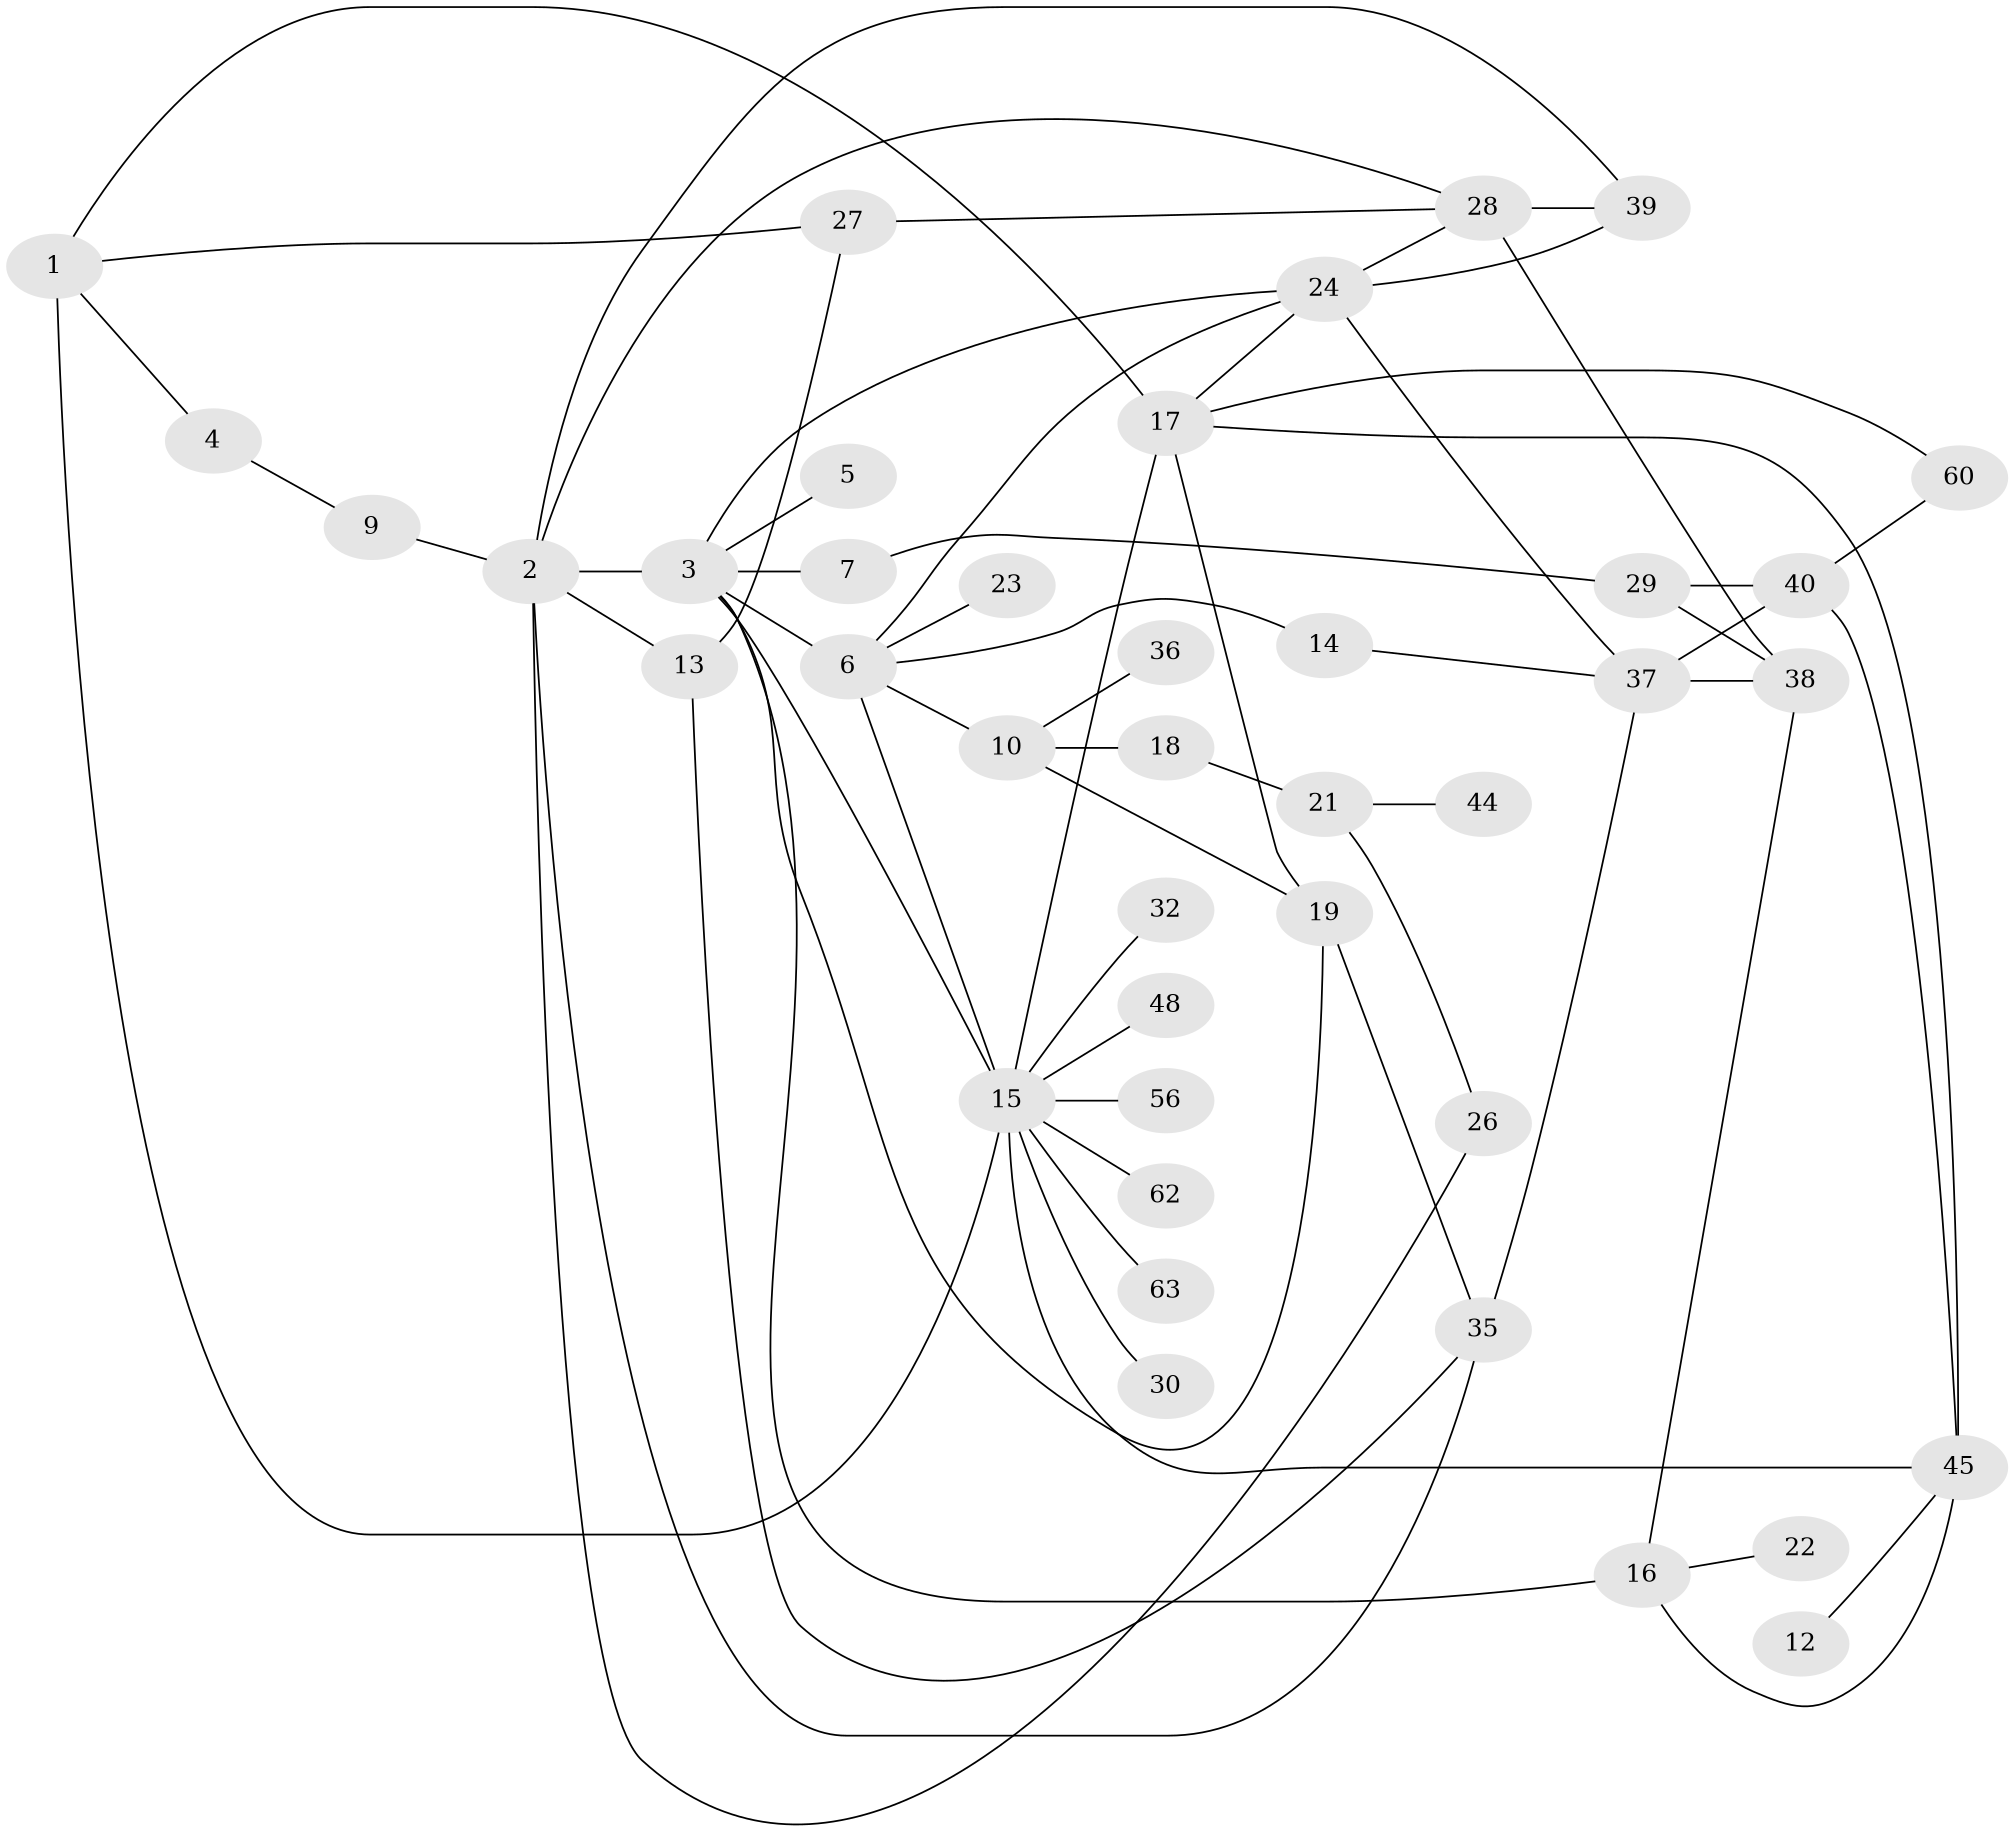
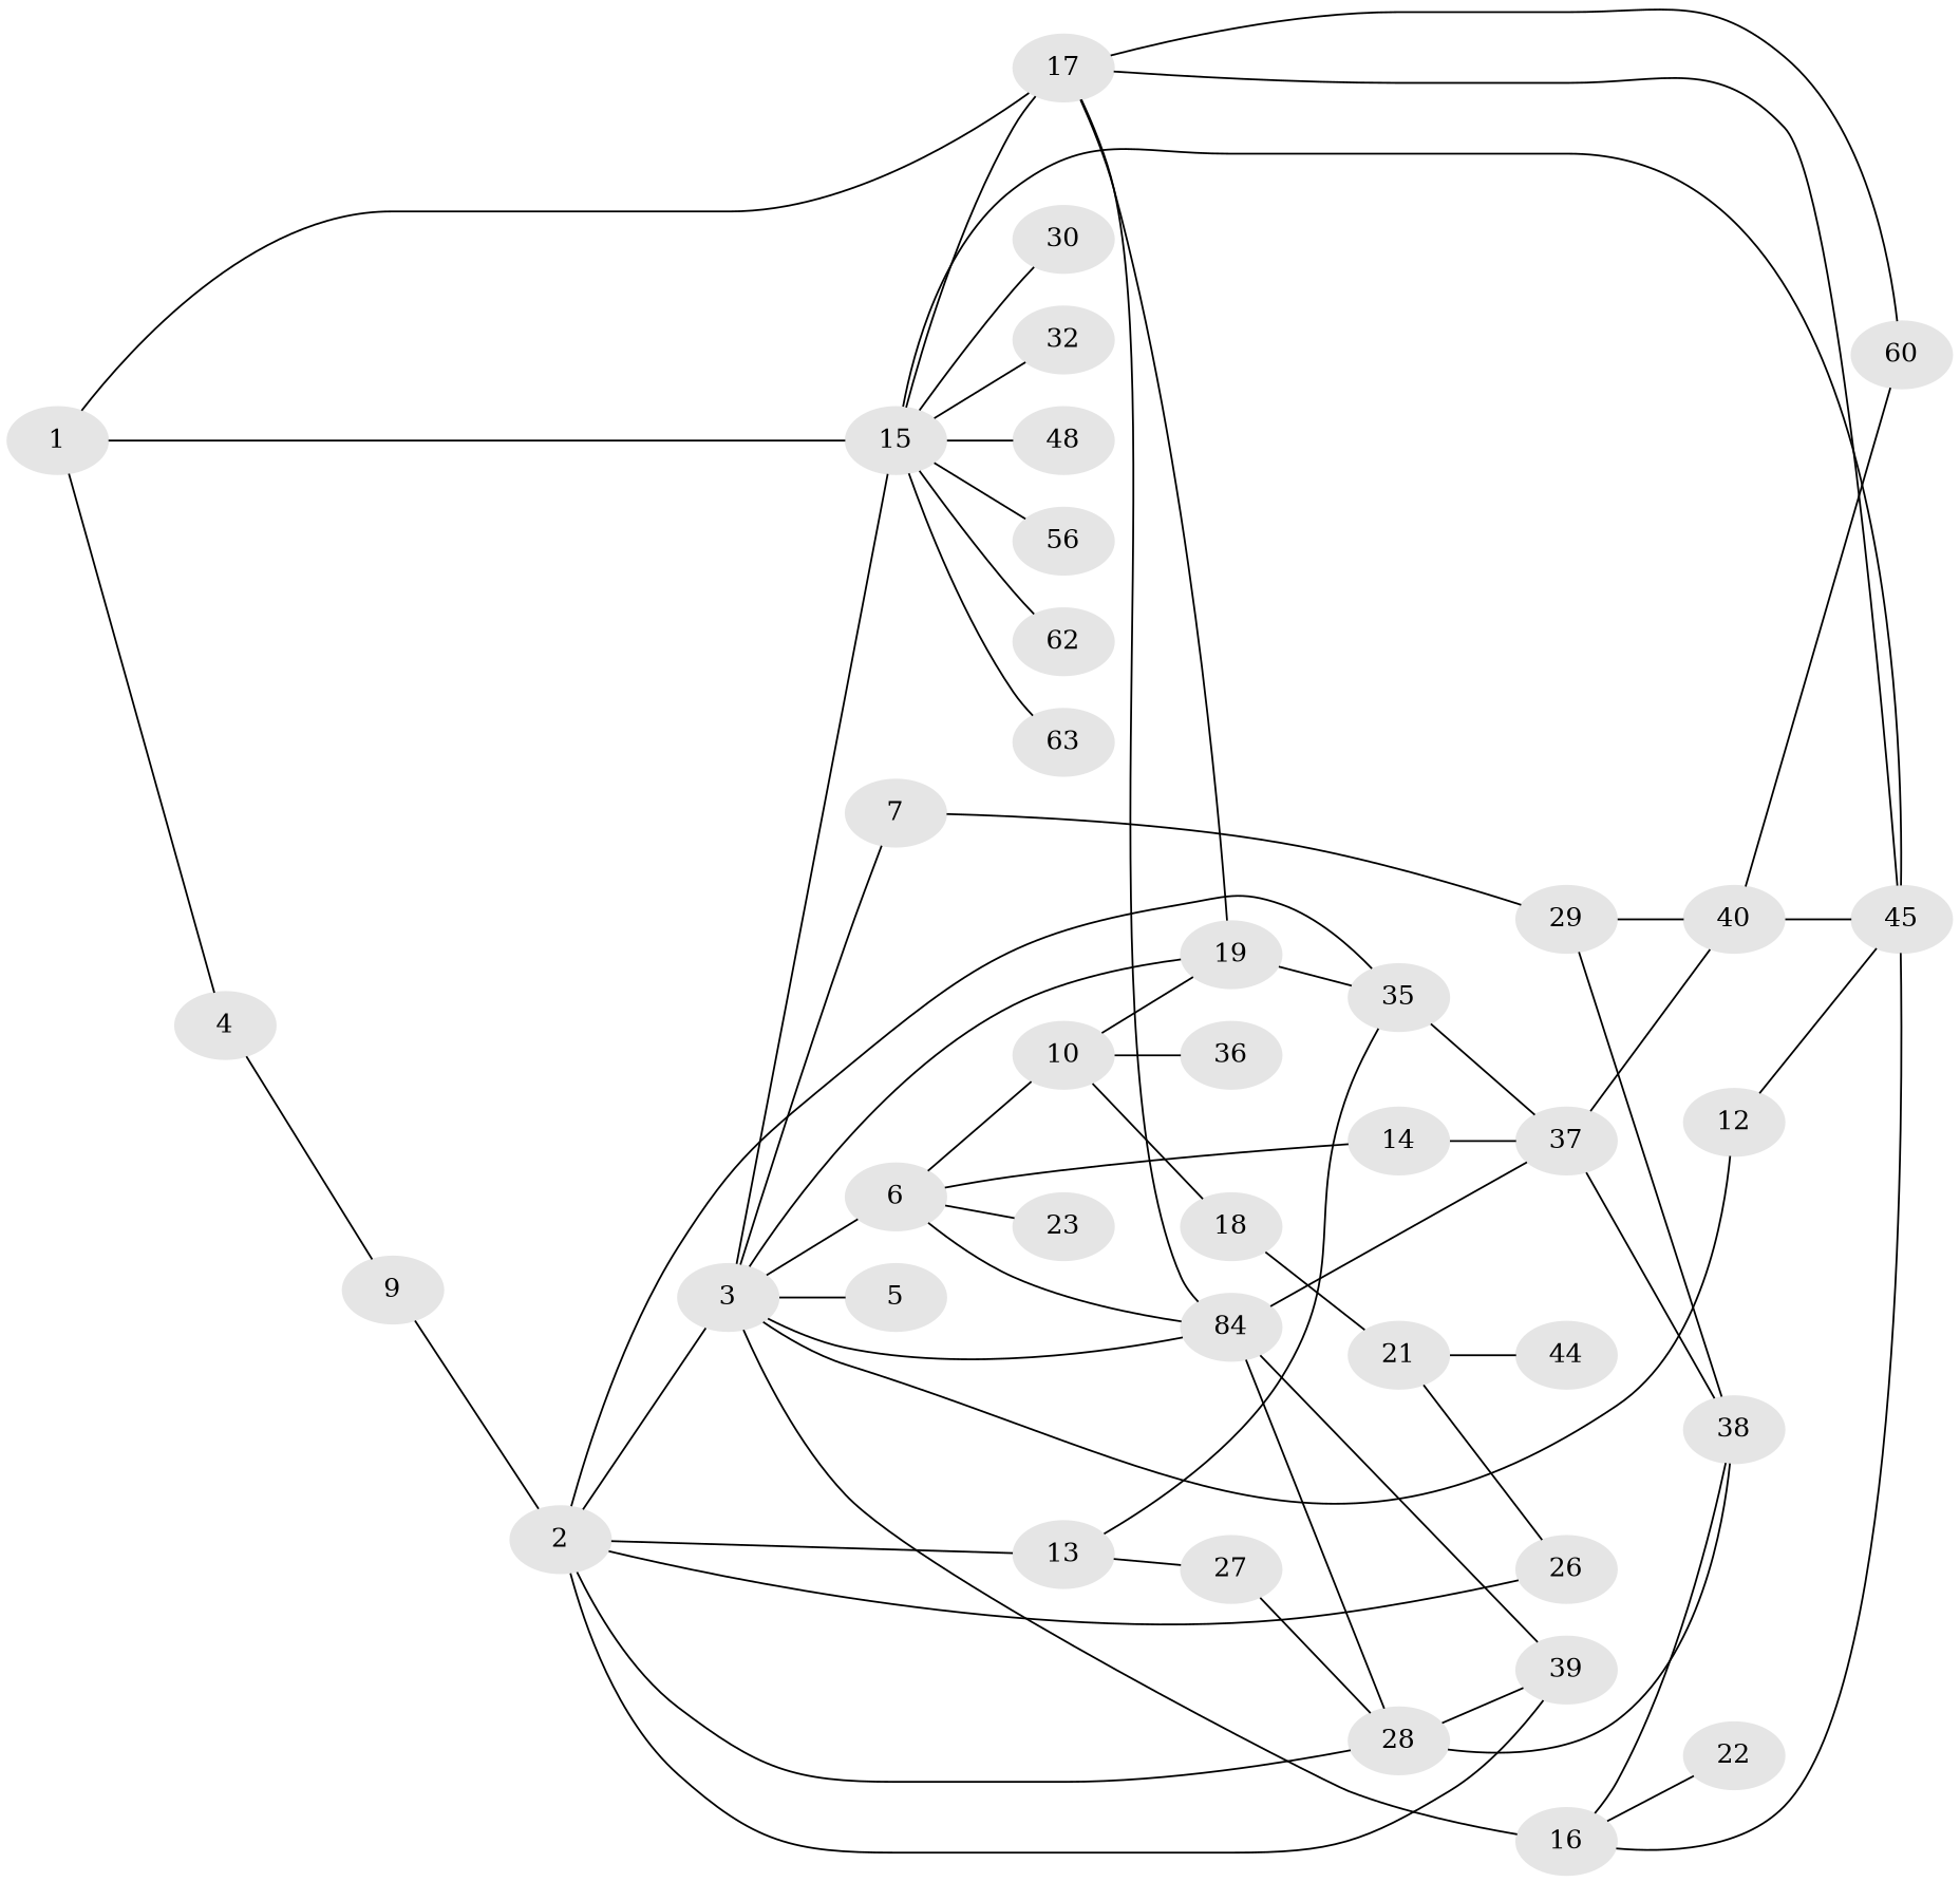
  graph {
    rankdir=LR
    node [color=gray90 style=filled]
    1 [super="+58"]
    4
    15 [super="+25"]
    17 [super="+49"]
    27
    2 [super="+8"]
    3 [super="+46"]
    13 [super="+52"]
    26
    28 [super="+53"]
    35 [super="+59"]
    39 [super="+50"]
    9
    45 [super="+51"]
    30
    32 [super="+61"]
    48
    56
    62
    63
    19 [super="+55"]
-   24 [super="+34"]
+   24 [super="+34" label=84]
    60
    5 [super="+41"]
    6 [super="+11"]
    7 [super="+20"]
    12
    16 [super="+33"]
    38 [super="+47"]
    37 [super="+43"]
    10 [super="+31"]
    14
    23
    29
    22
    18 [super="+54"]
    36
    40 [super="+42"]
    21 [super="+57"]
    44
    1 -- 4
    1 -- 15
    1 -- 17
-   1 -- 27
    4 -- 9
    15 -- 17
    15 -- 45
    15 -- 30
    15 -- 32
    15 -- 48
    15 -- 56
    15 -- 62
    15 -- 63
    17 -- 45
    17 -- 19
    17 -- 24
    17 -- 60
    27 -- 28
    2 -- 3
    2 -- 13
    2 -- 26
    2 -- 28
    2 -- 35
    2 -- 39
    3 -- 15
    3 -- 19
    3 -- 24
    3 -- 5 [weight=2]
    3 -- 6
    3 -- 7
+   3 -- 12
    3 -- 16
    13 -- 27
    13 -- 35
    28 -- 39
    28 -- 38
    35 -- 37
    9 -- 2
    19 -- 35
    24 -- 28
    24 -- 39
    24 -- 37
-   6 -- 15
    6 -- 24
    6 -- 10
    6 -- 14
    6 -- 23
    7 -- 29
    12 -- 45
    16 -- 45
    16 -- 38
    16 -- 22
    37 -- 38
    37 -- 40
    10 -- 19
    10 -- 18
    10 -- 36
    14 -- 37
    29 -- 38
    29 -- 40
    18 -- 21
    40 -- 45
    40 -- 60
    21 -- 26
    21 -- 44
  }
